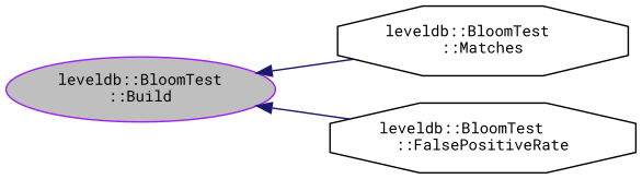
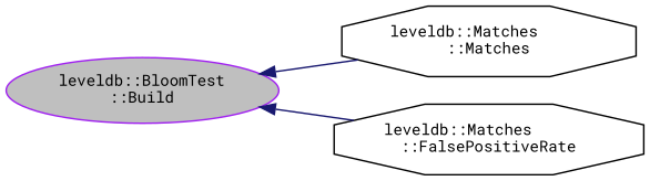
  digraph {
    fontname="Roboto Mono"
    rankdir=LR
    node [color=black fillcolor=white fontname="Roboto Mono" fontsize=10 shape=octagon style=filled]
    edge [color=midnightblue dir=back fontname="Roboto Mono" fontsize=10 labelfontname=Helvetica labelfontsize=10 style=solid]
    n1 [color=purple fillcolor=grey75 fontcolor=black height=0.2 label="leveldb::BloomTest\l::Build" shape=ellipse width=0.4]
-   n2 [height=0.2 label="leveldb::BloomTest\l::Matches" width=0.4]
-   n3 [height=0.2 label="leveldb::BloomTest\l::FalsePositiveRate" width=0.4]
+   n2 [height=0.2 label="leveldb::Matches\l::Matches" width=0.4]
+   n3 [height=0.2 label="leveldb::Matches\l::FalsePositiveRate" width=0.4]
    n1 -> n2
    n1 -> n3
  }
